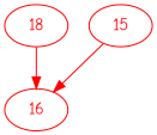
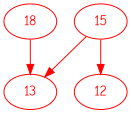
  digraph {
    fontname="Comic Neue"
    node [color=red fontcolor=red fontname="Comic Neue"]
    edge [color=red fontname="Comic Neue"]
    18
-   13 [label=16]
+   13
    15
+   12
    18 -> 13
    15 -> 13
+   15 -> 12
  }
